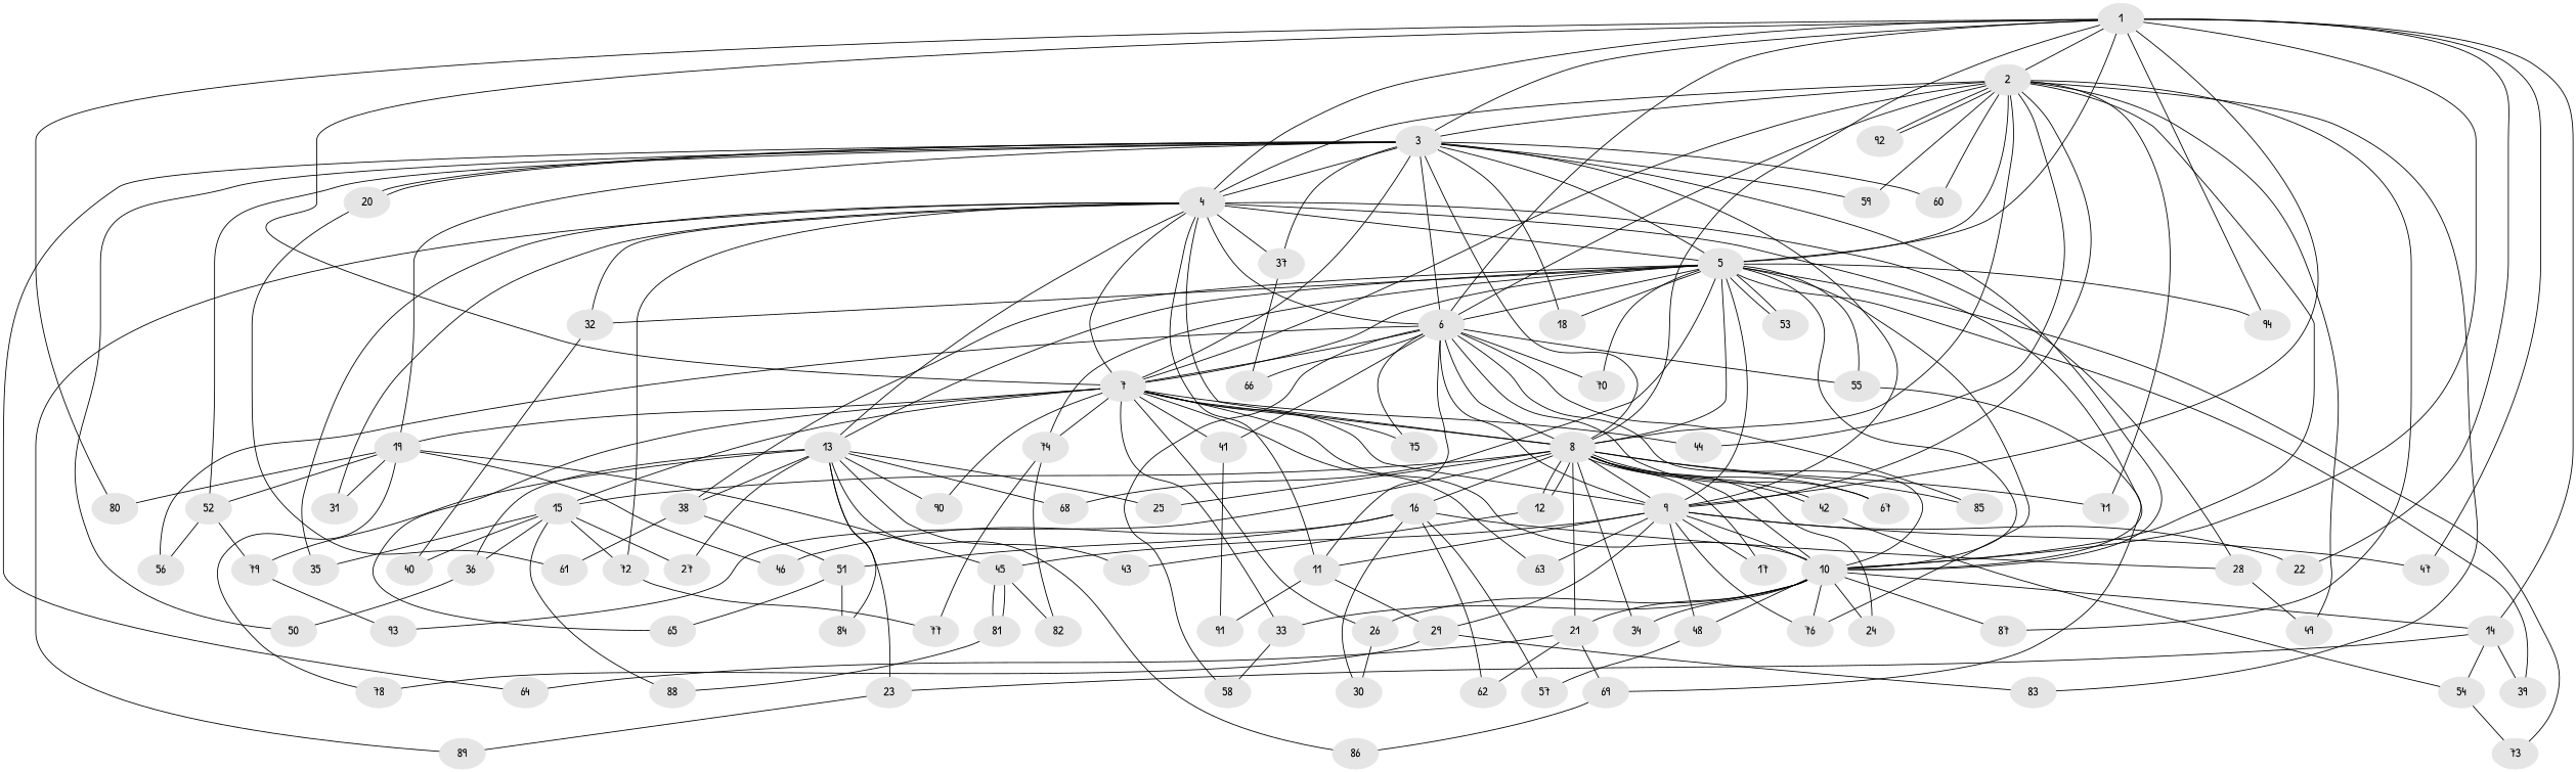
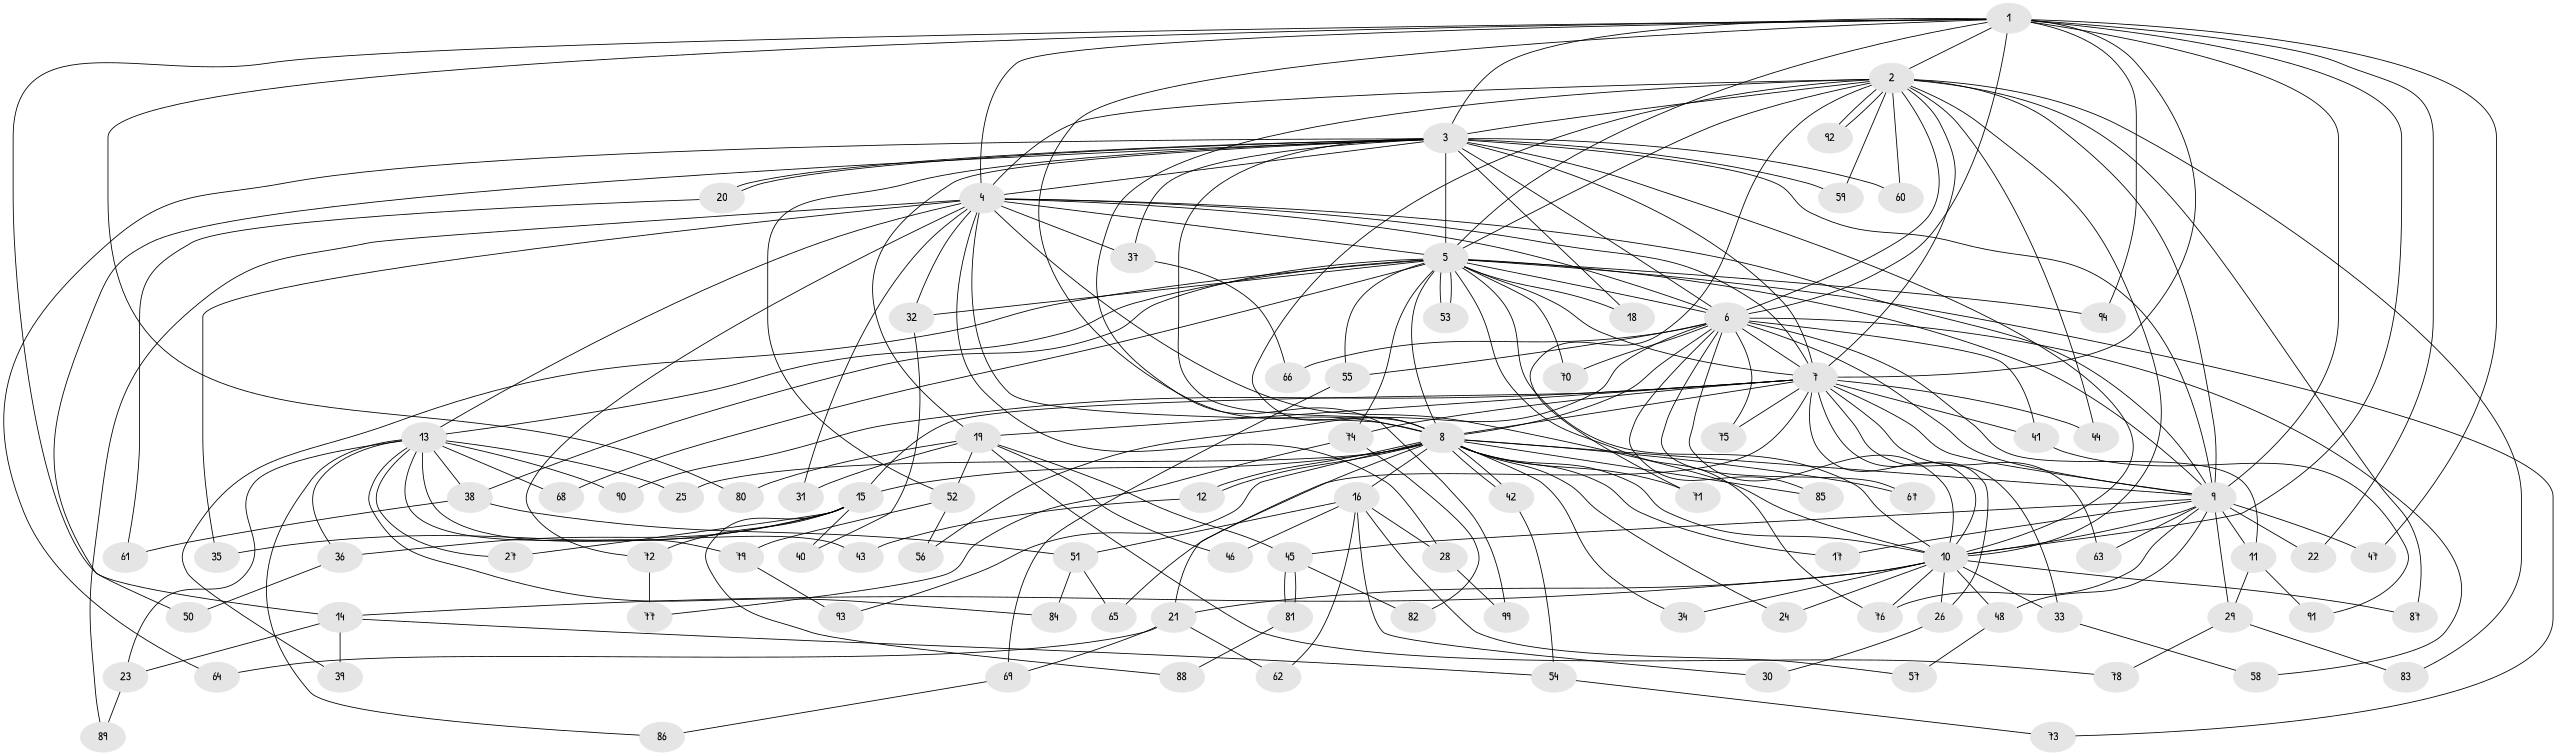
  graph {
    fontname="Patrick Hand"
    node [color=gray90 fontname="Patrick Hand" style=filled]
    edge [fontname="Patrick Hand"]
    1
    2
    3
    4
    5
    6
    7
    8
    9
    10
    14
    22
    47
    80
    94
    44
-   49
+   49 [label=99]
    59
    60
    71
    83
    87
    92
    18
    19
    20
    37
    50
    52
    64
    13
    28
    31
    32
    35
    72
    89
    38
    39
    53
    55
    68
    70
    73
    74
    76
    11
    41
    56
    58
    66
    67
    75
    85
    15
    26
    33
    63
    65
    90
    12
    16
    17
    21
    24
    25
    34
    42
    93
    29
    45
    48
    23
    54
    46
    78
    61
    79
    43
    27
    36
    84
    86
    40
    77
    51
    69
    82
    91
    88
    30
    57
    62
    81
    1 -- 2
    1 -- 3
    1 -- 4
    1 -- 5
    1 -- 6
    1 -- 7
    1 -- 8
    1 -- 9
    1 -- 10
    1 -- 14
    1 -- 22
    1 -- 47
    1 -- 80
    1 -- 94
    2 -- 3
    2 -- 4
    2 -- 5
    2 -- 6
    2 -- 7
    2 -- 8
    2 -- 9
    2 -- 10
    2 -- 44
    2 -- 49
    2 -- 59
    2 -- 60
    2 -- 71
    2 -- 83
    2 -- 87
    2 -- 92
    2 -- 92
    3 -- 4
    3 -- 5
    3 -- 6
    3 -- 7
    3 -- 8
    3 -- 9
    3 -- 10
    3 -- 59
    3 -- 60
    3 -- 18
    3 -- 19
    3 -- 20
    3 -- 20
    3 -- 37
    3 -- 50
    3 -- 52
    3 -- 64
    4 -- 5
    4 -- 6
    4 -- 7
    4 -- 8
-   4 -- 11
+   4 -- 9
    4 -- 10
    4 -- 37
    4 -- 13
    4 -- 28
    4 -- 31
    4 -- 32
    4 -- 35
    4 -- 72
    4 -- 89
    5 -- 6
    5 -- 7
    5 -- 8
    5 -- 9
    5 -- 10
    5 -- 94
    5 -- 18
    5 -- 13
    5 -- 32
    5 -- 38
    5 -- 39
    5 -- 53
    5 -- 53
    5 -- 55
    5 -- 68
    5 -- 70
    5 -- 73
    5 -- 74
    5 -- 76
    6 -- 7
    6 -- 8
    6 -- 9
    6 -- 10
    6 -- 55
    6 -- 70
    6 -- 11
    6 -- 41
    6 -- 56
    6 -- 58
    6 -- 66
    6 -- 67
    6 -- 75
    6 -- 85
    7 -- 8
    7 -- 9
    7 -- 10
    7 -- 44
    7 -- 19
    7 -- 74
    7 -- 41
    7 -- 75
    7 -- 15
    7 -- 26
    7 -- 33
    7 -- 63
    7 -- 65
    7 -- 90
    8 -- 9
    8 -- 10
    8 -- 71
    8 -- 67
    8 -- 85
    8 -- 15
    8 -- 12
    8 -- 12
    8 -- 16
    8 -- 17
    8 -- 21
    8 -- 24
    8 -- 25
    8 -- 34
    8 -- 42
    8 -- 42
    8 -- 93
    9 -- 10
    9 -- 22
    9 -- 47
    9 -- 76
    9 -- 11
    9 -- 63
    9 -- 17
    9 -- 29
    9 -- 45
    9 -- 48
    10 -- 14
    10 -- 87
    10 -- 76
    10 -- 26
    10 -- 33
    10 -- 21
    10 -- 24
    10 -- 34
    10 -- 48
    14 -- 39
    14 -- 23
    14 -- 54
    19 -- 80
    19 -- 52
    19 -- 31
    19 -- 45
    19 -- 46
    19 -- 78
    20 -- 61
    37 -- 66
    52 -- 56
    52 -- 79
    13 -- 38
    13 -- 68
    13 -- 90
    13 -- 25
    13 -- 23
    13 -- 79
    13 -- 43
    13 -- 27
    13 -- 36
    13 -- 84
    13 -- 86
    28 -- 49
    32 -- 40
    72 -- 77
    38 -- 61
    38 -- 51
    55 -- 69
    74 -- 77
    74 -- 82
    11 -- 29
    11 -- 91
    41 -- 91
    15 -- 35
    15 -- 72
    15 -- 27
    15 -- 36
    15 -- 40
    15 -- 88
    26 -- 30
    33 -- 58
    12 -- 43
    16 -- 28
    16 -- 46
    16 -- 51
    16 -- 30
    16 -- 57
    16 -- 62
    21 -- 64
    21 -- 69
    21 -- 62
    42 -- 54
    29 -- 83
    29 -- 78
    45 -- 82
    45 -- 81
    45 -- 81
    48 -- 57
    23 -- 89
    54 -- 73
    79 -- 93
    36 -- 50
    51 -- 65
    51 -- 84
    69 -- 86
    81 -- 88
  }
